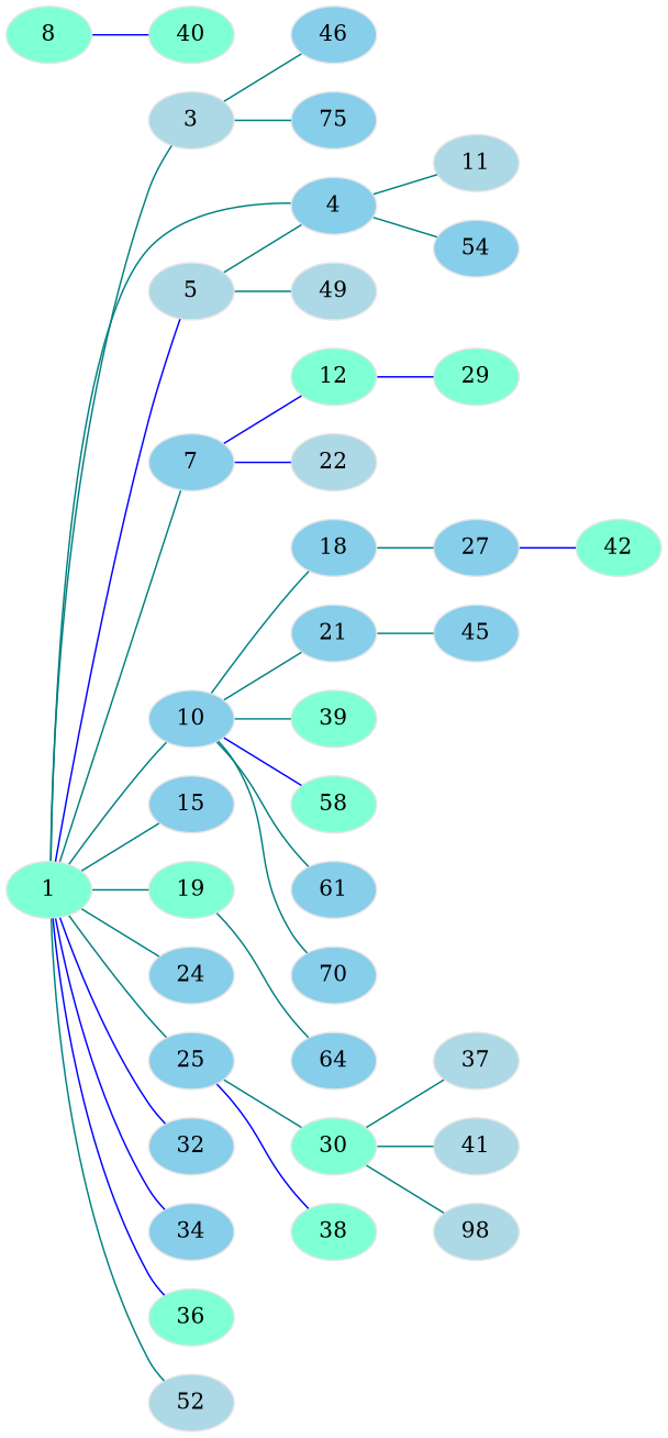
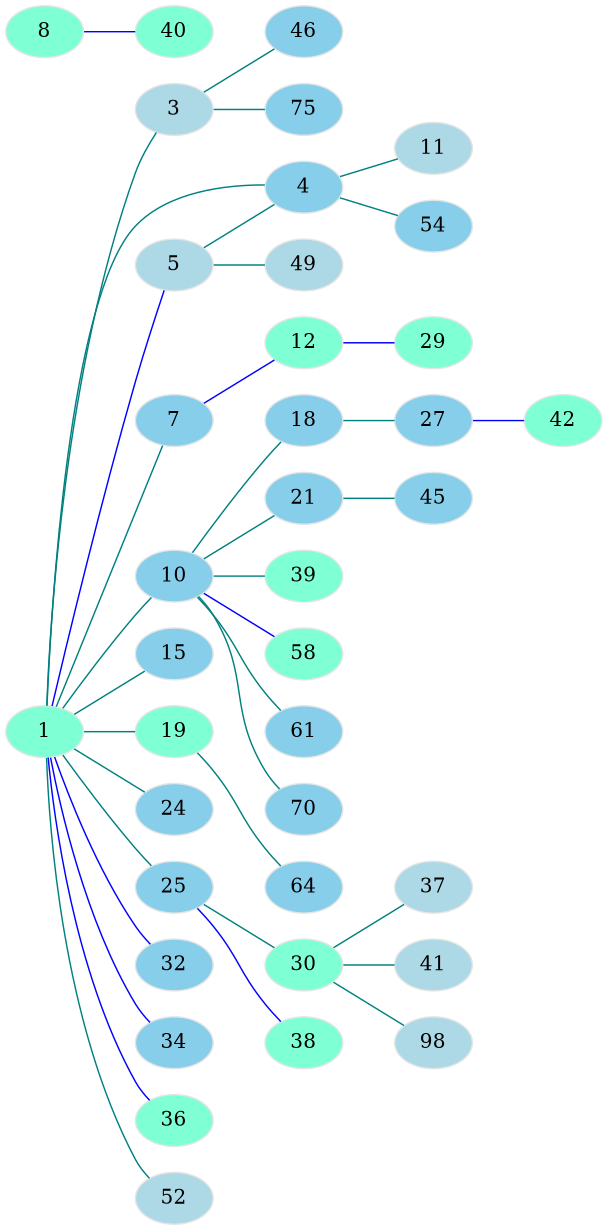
  graph {
    rankdir=LR
    node [color=gray90 fillcolor=skyblue style=filled]
    edge [color=teal]
    1 [fillcolor=aquamarine super="+2"]
    3 [fillcolor=lightblue]
    4
    5 [fillcolor=lightblue super="+6+14+17+50"]
    7 [super="+9+13"]
    10 [super="+26+44"]
    15
    19 [fillcolor=aquamarine super="+20+67+63+23"]
    24
    25
    32 [super="+35"]
    34 [super="+72"]
    36 [fillcolor=aquamarine]
    52 [fillcolor=lightblue]
    46 [super="+47"]
    75
    11 [fillcolor=lightblue super="+79"]
    54
    49 [fillcolor=lightblue super="+55"]
    12 [fillcolor=aquamarine super="+28"]
-   22 [fillcolor=lightblue]
    18
    21
    39 [fillcolor=aquamarine]
    58 [fillcolor=aquamarine]
    61 [super="+76+78"]
    70
    64
    30 [fillcolor=aquamarine super="+31"]
    38 [fillcolor=aquamarine]
    8 [fillcolor=aquamarine super="+51+65"]
    40 [fillcolor=aquamarine]
    29 [fillcolor=aquamarine super="+33"]
    27
    45 [super="+59"]
    42 [fillcolor=aquamarine super="+68"]
    37 [fillcolor=lightblue super="+53+71+62"]
    41 [fillcolor=lightblue]
    n39 [fillcolor=lightblue label=98 super="+57"]
    1 -- 3
    1 -- 4
    1 -- 5 [color=blue]
    1 -- 7
    1 -- 10
    1 -- 15
    1 -- 19
    1 -- 24
    1 -- 25
    1 -- 32 [color=blue]
    1 -- 34 [color=blue]
    1 -- 36 [color=blue]
    1 -- 52
    3 -- 46
    3 -- 75
    4 -- 11
    4 -- 54
    5 -- 4
    5 -- 49
    7 -- 12 [color=blue]
-   7 -- 22 [color=blue]
    10 -- 18
    10 -- 21
    10 -- 39
    10 -- 58 [color=blue]
    10 -- 61
    10 -- 70
    19 -- 64
    25 -- 30
    25 -- 38 [color=blue]
    12 -- 29 [color=blue]
    18 -- 27
    21 -- 45
    30 -- 37
    30 -- 41
    30 -- n39
    8 -- 40 [color=blue]
    27 -- 42 [color=blue]
  }
